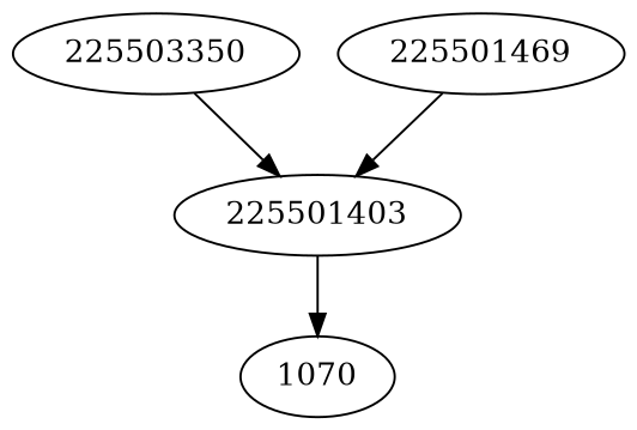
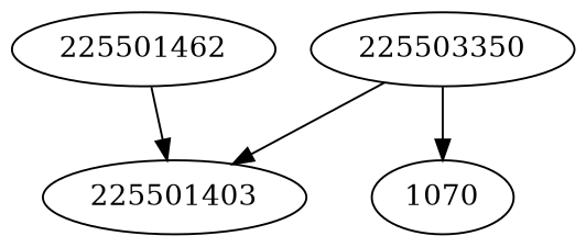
  strict digraph {
    225503350
    225501403
    1070
-   225501469
+   225501469 [label=225501462]
    225503350 -> 225501403
-   225501403 -> 1070
+   225503350 -> 1070
    225501469 -> 225501403
  }
